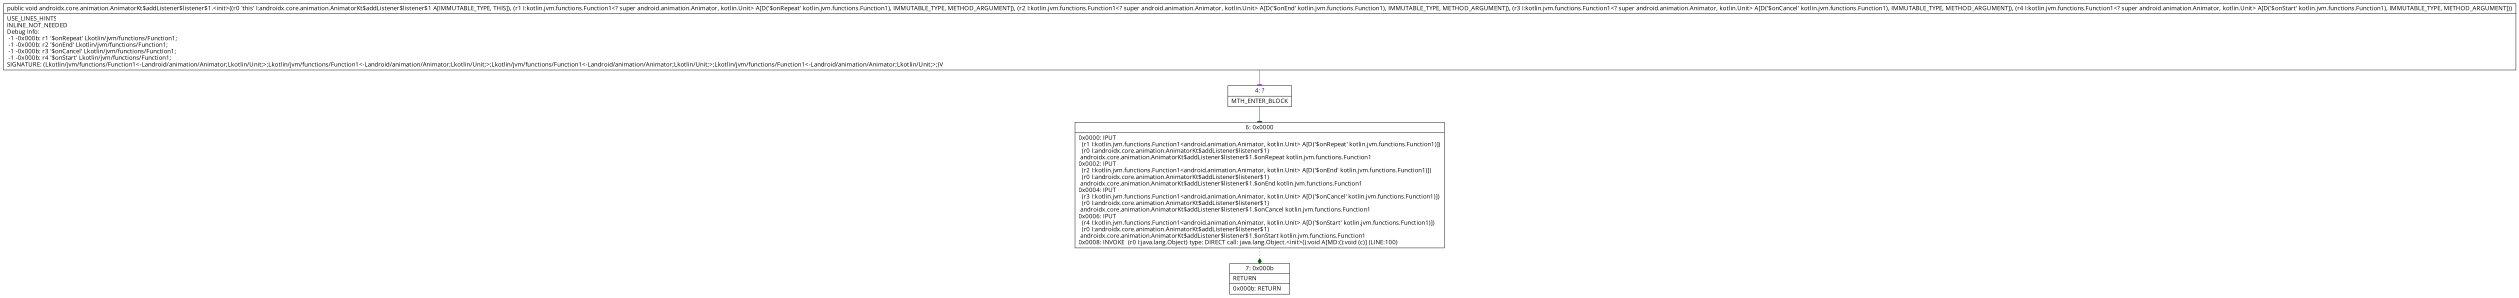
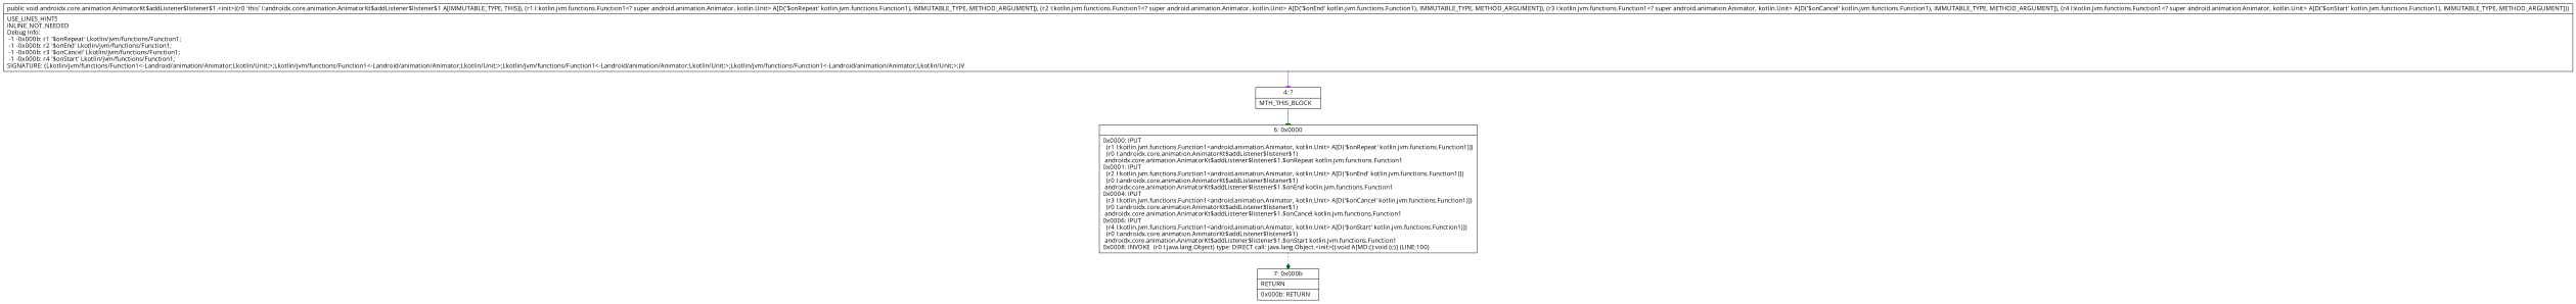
  digraph {
    fontname="Open Sans"
    node [fontname="Open Sans" shape=record]
    edge [arrowhead=tee color=darkgreen fontname="Open Sans" style=solid]
-   n1 [label="{4\:\ ?|MTH_ENTER_BLOCK\l}"]
-   n2 [label="{6\:\ 0x0000|0x0000: IPUT  \l  (r1 I:kotlin.jvm.functions.Function1\<android.animation.Animator, kotlin.Unit\> A[D('$onRepeat' kotlin.jvm.functions.Function1)])\l  (r0 I:androidx.core.animation.AnimatorKt$addListener$listener$1)\l androidx.core.animation.AnimatorKt$addListener$listener$1.$onRepeat kotlin.jvm.functions.Function1 \l0x0002: IPUT  \l  (r2 I:kotlin.jvm.functions.Function1\<android.animation.Animator, kotlin.Unit\> A[D('$onEnd' kotlin.jvm.functions.Function1)])\l  (r0 I:androidx.core.animation.AnimatorKt$addListener$listener$1)\l androidx.core.animation.AnimatorKt$addListener$listener$1.$onEnd kotlin.jvm.functions.Function1 \l0x0004: IPUT  \l  (r3 I:kotlin.jvm.functions.Function1\<android.animation.Animator, kotlin.Unit\> A[D('$onCancel' kotlin.jvm.functions.Function1)])\l  (r0 I:androidx.core.animation.AnimatorKt$addListener$listener$1)\l androidx.core.animation.AnimatorKt$addListener$listener$1.$onCancel kotlin.jvm.functions.Function1 \l0x0006: IPUT  \l  (r4 I:kotlin.jvm.functions.Function1\<android.animation.Animator, kotlin.Unit\> A[D('$onStart' kotlin.jvm.functions.Function1)])\l  (r0 I:androidx.core.animation.AnimatorKt$addListener$listener$1)\l androidx.core.animation.AnimatorKt$addListener$listener$1.$onStart kotlin.jvm.functions.Function1 \l0x0008: INVOKE  (r0 I:java.lang.Object) type: DIRECT call: java.lang.Object.\<init\>():void A[MD:():void (c)] (LINE:100)\l}"]
+   n1 [label="{4\:\ ?|MTH_THIS_BLOCK\l}"]
+   n2 [label="{6\:\ 0x0000|0x0000: IPUT  \l  (r1 I:kotlin.jvm.functions.Function1\<android.animation.Animator, kotlin.Unit\> A[D('$onRepeat' kotlin.jvm.functions.Function1)])\l  (r0 I:androidx.core.animation.AnimatorKt$addListener$listener$1)\l androidx.core.animation.AnimatorKt$addListener$listener$1.$onRepeat kotlin.jvm.functions.Function1 \l0x0001: IPUT  \l  (r2 I:kotlin.jvm.functions.Function1\<android.animation.Animator, kotlin.Unit\> A[D('$onEnd' kotlin.jvm.functions.Function1)])\l  (r0 I:androidx.core.animation.AnimatorKt$addListener$listener$1)\l androidx.core.animation.AnimatorKt$addListener$listener$1.$onEnd kotlin.jvm.functions.Function1 \l0x0004: IPUT  \l  (r3 I:kotlin.jvm.functions.Function1\<android.animation.Animator, kotlin.Unit\> A[D('$onCancel' kotlin.jvm.functions.Function1)])\l  (r0 I:androidx.core.animation.AnimatorKt$addListener$listener$1)\l androidx.core.animation.AnimatorKt$addListener$listener$1.$onCancel kotlin.jvm.functions.Function1 \l0x0006: IPUT  \l  (r4 I:kotlin.jvm.functions.Function1\<android.animation.Animator, kotlin.Unit\> A[D('$onStart' kotlin.jvm.functions.Function1)])\l  (r0 I:androidx.core.animation.AnimatorKt$addListener$listener$1)\l androidx.core.animation.AnimatorKt$addListener$listener$1.$onStart kotlin.jvm.functions.Function1 \l0x0008: INVOKE  (r0 I:java.lang.Object) type: DIRECT call: java.lang.Object.\<init\>():void A[MD:():void (c)] (LINE:100)\l}"]
    n3 [label="{7\:\ 0x000b|RETURN\l|0x000b: RETURN   \l}"]
    n4 [label="{public void androidx.core.animation.AnimatorKt$addListener$listener$1.\<init\>((r0 'this' I:androidx.core.animation.AnimatorKt$addListener$listener$1 A[IMMUTABLE_TYPE, THIS]), (r1 I:kotlin.jvm.functions.Function1\<? super android.animation.Animator, kotlin.Unit\> A[D('$onRepeat' kotlin.jvm.functions.Function1), IMMUTABLE_TYPE, METHOD_ARGUMENT]), (r2 I:kotlin.jvm.functions.Function1\<? super android.animation.Animator, kotlin.Unit\> A[D('$onEnd' kotlin.jvm.functions.Function1), IMMUTABLE_TYPE, METHOD_ARGUMENT]), (r3 I:kotlin.jvm.functions.Function1\<? super android.animation.Animator, kotlin.Unit\> A[D('$onCancel' kotlin.jvm.functions.Function1), IMMUTABLE_TYPE, METHOD_ARGUMENT]), (r4 I:kotlin.jvm.functions.Function1\<? super android.animation.Animator, kotlin.Unit\> A[D('$onStart' kotlin.jvm.functions.Function1), IMMUTABLE_TYPE, METHOD_ARGUMENT]))  | USE_LINES_HINTS\lINLINE_NOT_NEEDED\lDebug Info:\l  \-1 \-0x000b: r1 '$onRepeat' Lkotlin\/jvm\/functions\/Function1;\l  \-1 \-0x000b: r2 '$onEnd' Lkotlin\/jvm\/functions\/Function1;\l  \-1 \-0x000b: r3 '$onCancel' Lkotlin\/jvm\/functions\/Function1;\l  \-1 \-0x000b: r4 '$onStart' Lkotlin\/jvm\/functions\/Function1;\lSIGNATURE: (Lkotlin\/jvm\/functions\/Function1\<\-Landroid\/animation\/Animator;Lkotlin\/Unit;\>;Lkotlin\/jvm\/functions\/Function1\<\-Landroid\/animation\/Animator;Lkotlin\/Unit;\>;Lkotlin\/jvm\/functions\/Function1\<\-Landroid\/animation\/Animator;Lkotlin\/Unit;\>;Lkotlin\/jvm\/functions\/Function1\<\-Landroid\/animation\/Animator;Lkotlin\/Unit;\>;)V\l}"]
    n1 -> n2
    n2 -> n3 [arrowhead=diamond style=dotted]
    n4 -> n1 [color=purple]
  }
